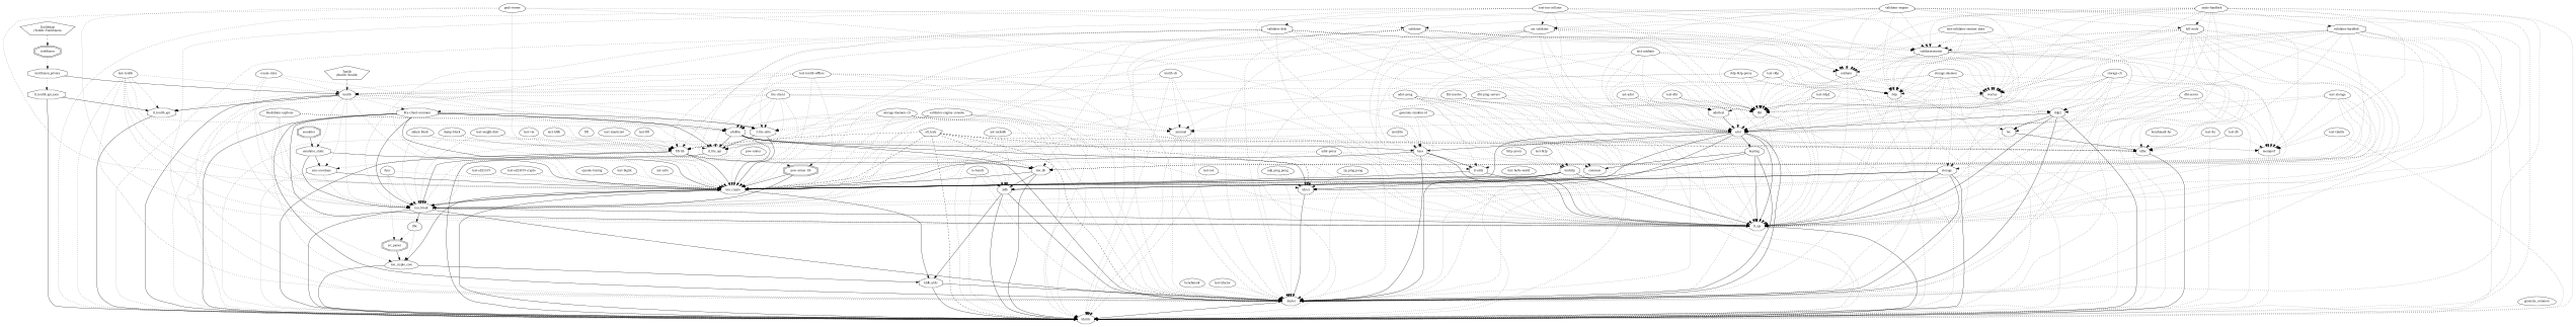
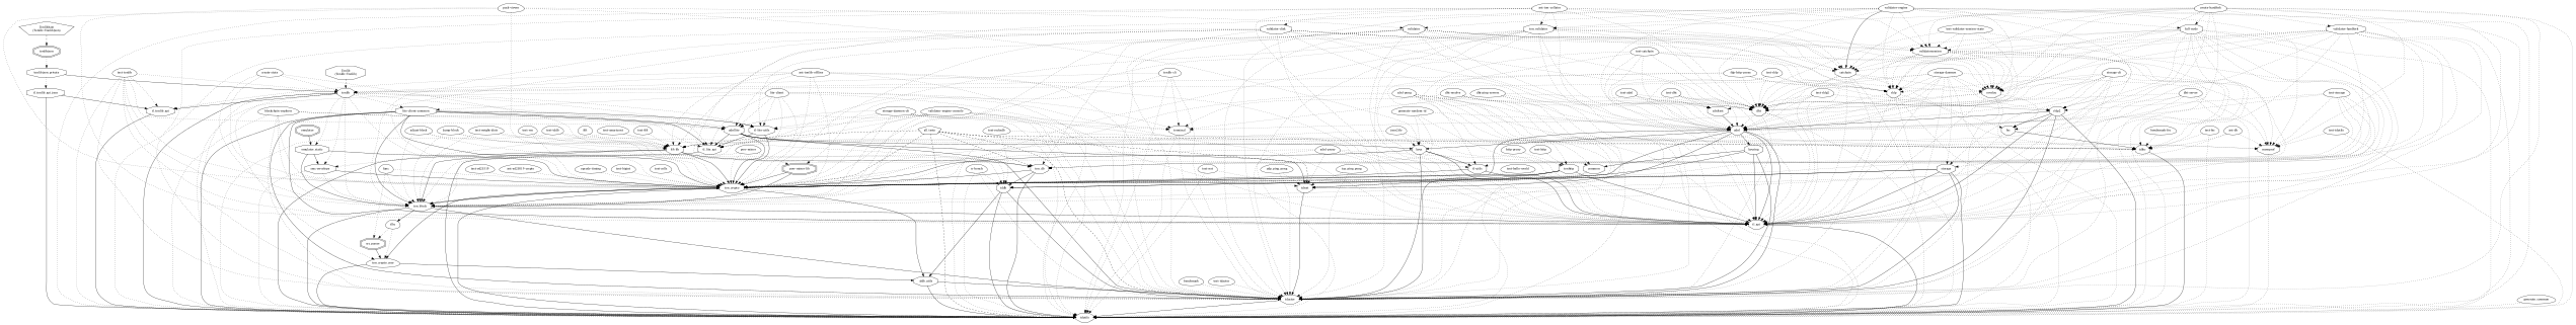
  digraph {
    fontname="PT Serif"
    node [fontname="PT Serif" fontsize=12 shape=egg]
    edge [fontname="PT Serif" style=dotted]
    n1 [label=tdutils shape=octagon]
    n2 [label=tdactor shape=octagon]
    n3 [label=keys shape=octagon]
    n4 [label=ton_crypto shape=octagon]
    n5 [label="tl-utils" shape=octagon]
    n6 [label=tl_api shape=octagon]
    n7 [label=ton_block shape=octagon]
    n8 [label=ton_crypto_core]
    n9 [label=tddb_utils shape=octagon]
    n10 [label=adnllite shape=octagon]
    n11 [label=tdnet shape=octagon]
    n12 [label=tl_lite_api shape=octagon]
    n13 [label=tonlib shape=octagon]
    n14 [label="lite-client-common" shape=octagon]
    n15 [label="smc-envelope" shape=octagon]
    n16 [label=emulator_static shape=octagon]
    n17 [label="tl-lite-utils" shape=octagon]
    n18 [label=tl_tonlib_api shape=octagon]
    n19 [label=tlbc]
-   n20 [label="Tonlib\n(Tonlib::Tonlib)" shape=pentagon]
+   n20 [label="Tonlib\n(Tonlib::Tonlib)" shape=octagon]
    n21 [label=tonlibjson_private shape=octagon]
    n22 [label=tl_tonlib_api_json shape=octagon]
    n23 [label=tonlibjson shape=doubleoctagon]
    n24 [label="TonlibJson\n(Tonlib::TonlibJson)" shape=pentagon]
    n25 [label="create-state"]
    n26 [label="fift-lib" shape=octagon]
    n27 [label=ton_db shape=octagon]
    n28 [label="rldp-http-proxy"]
    n29 [label=dht shape=octagon]
    n30 [label=rldp shape=octagon]
    n31 [label=rldp2 shape=octagon]
    n32 [label=tonhttp shape=octagon]
    n33 [label=adnl shape=octagon]
    n34 [label=fec shape=octagon]
    n35 [label="storage-daemon"]
    n36 [label=overlay shape=octagon]
    n37 [label=storage shape=octagon]
    n38 [label=memprof shape=octagon]
    n39 [label=keyring shape=octagon]
    n40 [label=tddb shape=octagon]
    n41 [label="test-tonlib"]
    n42 [label="test-tonlib-offline"]
    n43 [label="tonlib-cli"]
    n44 [label="pow-miner-lib" shape=doubleoctagon]
    n45 [label=terminal shape=octagon]
    n46 [label="lite-client"]
    n47 [label="blockchain-explorer"]
    n48 [label="storage-daemon-cli"]
    n49 [label="validator-engine-console"]
    n50 [label=common shape=octagon]
    n51 [label="adnl-pong"]
    n52 [label=catchain shape=octagon]
    n53 [label=tdfec]
    n54 [label="create-hardfork"]
    n55 [label="full-node" shape=octagon]
    n56 [label=validatorsession shape=octagon]
    n57 [label=ton_validator shape=octagon]
    n58 [label="validator-hardfork" shape=octagon]
    n59 [label="validator-engine"]
    n60 [label=validator shape=octagon]
    n61 [label="test-ton-collator"]
    n62 [label="validator-disk" shape=octagon]
    n63 [label="pack-viewer"]
    n64 [label="test-validator-session-state"]
    n65 [label="test-catchain"]
    n66 [label=adnltest shape=octagon]
    n67 [label="storage-cli"]
    n68 [label="dht-ping-servers"]
    n69 [label="dht-resolve"]
    n70 [label="dht-server"]
    n71 [label="test-adnl"]
    n72 [label="test-dht"]
    n73 [label="test-rldp"]
    n74 [label="test-rldp2"]
    n75 [label="test-storage"]
    n76 [label="generate-random-id"]
    n77 [label=json2tlo]
    n78 [label=src_parser shape=doubleoctagon]
    n79 [label=fift]
    n80 [label="adjust-block"]
    n81 [label=all_tests shape=pentagon]
    n82 [label="dump-block"]
    n83 [label="test-fift"]
    n84 [label="test-smartcont"]
    n85 [label="test-vm"]
    n86 [label="test-weight-distr"]
    n87 [label=func]
    n88 [label=emulator shape=doubleoctagon]
    n89 [label="pow-miner"]
    n90 [label="adnl-proxy"]
    n91 [label="test-db"]
    n92 [label="http-proxy"]
    n93 [label="test-http"]
    n94 [label="opcode-timing"]
    n95 [label="test-bigint"]
    n96 [label="test-cells"]
    n97 [label="test-ed25519"]
    n98 [label="test-ed25019-crypto"]
    n99 [label="test-hello-world"]
    n100 [label="io-bench"]
    n101 [label="test-rocksdb"]
    n102 [label="test-tddb"]
    n103 [label=tcp_ping_pong]
    n104 [label="test-net"]
    n105 [label=udp_ping_pong]
    n106 [label=benchmark]
    n107 [label="test-tdactor"]
    n108 [label=generate_common]
    n109 [label="benchmark-fec"]
    n110 [label="test-fec"]
    n111 [label="test-tdutils"]
    n2 -> n1 [style=""]
    n3 -> n2 [style=""]
    n3 -> n4 [style=""]
    n3 -> n5 [style=""]
    n3 -> n6 [style=""]
    n4 -> n1 [style=""]
    n4 -> n7 [style=""]
    n4 -> n8 [style=""]
    n4 -> n9 [style=""]
    n5 -> n4 [style=""]
    n5 -> n6 [style=""]
    n6 -> n1 [style=""]
    n7 -> n1 [style=""]
    n7 -> n2 [style=""]
    n7 -> n4 [style=""]
    n7 -> n6 [style=""]
    n7 -> n19 [style=""]
    n8 -> n1 [style=""]
    n8 -> n9 [style=""]
    n9 -> n1 [style=""]
    n9 -> n2 [style=""]
    n10 -> n2 [style=""]
    n10 -> n3 [style=""]
    n10 -> n4 [style=""]
    n10 -> n11 [style=""]
    n10 -> n12 [style=""]
    n11 -> n2 [style=""]
    n12 -> n1 [style=""]
    n13 -> n1 [style=""]
    n13 -> n2
    n13 -> n4
    n13 -> n7
    n13 -> n8
    n13 -> n10
    n13 -> n12
    n13 -> n14
    n13 -> n15
    n13 -> n16
    n13 -> n17
    n13 -> n18 [style=""]
    n14 -> n1 [style=""]
    n14 -> n2 [style=""]
    n14 -> n4 [style=""]
    n14 -> n6 [style=""]
    n14 -> n7 [style=""]
    n14 -> n10 [style=""]
    n14 -> n12 [style=""]
    n14 -> n17 [style=""]
    n15 -> n1
    n15 -> n4 [style=""]
    n15 -> n7
    n16 -> n4 [style=""]
    n16 -> n7 [style=""]
    n16 -> n15 [style=""]
    n17 -> n4 [style=""]
    n17 -> n12 [style=""]
    n18 -> n1 [style=""]
    n19 -> n8
    n19 -> n78
    n20 -> n13 [style=dashed]
    n21 -> n13 [style=""]
    n21 -> n22
    n22 -> n1 [style=""]
    n22 -> n18 [style=""]
    n23 -> n21
    n24 -> n23 [style=dashed]
    n25 -> n4
    n25 -> n7
    n25 -> n13
    n25 -> n26
    n26 -> n1 [style=""]
    n26 -> n4 [style=""]
    n26 -> n7 [style=""]
    n26 -> n27 [style=""]
    n27 -> n1 [style=""]
    n27 -> n4 [style=""]
    n27 -> n40 [style=""]
    n28 -> n13
    n28 -> n29
    n28 -> n30
    n28 -> n31
    n28 -> n32
    n29 -> n1
    n29 -> n2
    n29 -> n6
    n29 -> n33
    n30 -> n1
    n30 -> n2
    n30 -> n6
    n30 -> n33
    n30 -> n34
    n31 -> n1 [style=""]
    n31 -> n2 [style=""]
    n31 -> n6 [style=""]
    n31 -> n33 [style=""]
    n31 -> n34 [style=""]
    n32 -> n2 [style=""]
    n32 -> n4 [style=""]
    n32 -> n6 [style=""]
    n32 -> n11 [style=""]
    n33 -> n2 [style=""]
    n33 -> n3 [style=""]
    n33 -> n4 [style=""]
    n33 -> n6 [style=""]
    n33 -> n11 [style=""]
    n33 -> n39 [style=""]
    n33 -> n40 [style=""]
    n34 -> n6
    n34 -> n53 [style=""]
    n35 -> n1
    n35 -> n2
    n35 -> n6
    n35 -> n13
    n35 -> n26
    n35 -> n29
    n35 -> n30
    n35 -> n31
    n35 -> n33
    n35 -> n36
    n35 -> n37
    n35 -> n38
    n36 -> n1
    n36 -> n2
    n36 -> n6
    n36 -> n29
    n36 -> n33
    n36 -> n34
    n37 -> n1 [style=""]
    n37 -> n2 [style=""]
    n37 -> n4 [style=""]
    n37 -> n6 [style=""]
    n37 -> n40 [style=""]
    n38 -> n1
    n39 -> n2 [style=""]
    n39 -> n4 [style=""]
    n39 -> n6 [style=""]
    n39 -> n50 [style=""]
    n40 -> n1 [style=""]
    n40 -> n2 [style=""]
    n40 -> n9 [style=""]
    n41 -> n1
    n41 -> n2
    n41 -> n4
    n41 -> n6
    n41 -> n7
    n41 -> n10
    n41 -> n13
    n41 -> n18
    n42 -> n1
    n42 -> n2
    n42 -> n4
    n42 -> n6
    n42 -> n7
    n42 -> n10
    n42 -> n13
    n42 -> n18
    n42 -> n26
    n43 -> n1
    n43 -> n2
    n43 -> n13
    n43 -> n44
    n43 -> n45
    n44 -> n4 [style=""]
    n44 -> n7 [style=""]
    n45 -> n1
    n45 -> n2
    n46 -> n1
    n46 -> n2
    n46 -> n4
    n46 -> n6
    n46 -> n7
    n46 -> n10
    n46 -> n12
    n46 -> n14
    n46 -> n17
    n46 -> n45
    n47 -> n1
    n47 -> n2
    n47 -> n4
    n47 -> n7
    n47 -> n10
    n47 -> n12
    n47 -> n17
    n48 -> n1
    n48 -> n2
    n48 -> n6
    n48 -> n7
    n48 -> n10
    n48 -> n12
    n48 -> n17
    n48 -> n45
    n49 -> n1
    n49 -> n2
    n49 -> n4
    n49 -> n6
    n49 -> n7
    n49 -> n10
    n49 -> n12
    n49 -> n17
    n49 -> n45
    n50 -> n1
    n50 -> n4
    n51 -> n2
    n51 -> n4
    n51 -> n5
    n51 -> n6
    n51 -> n11
    n51 -> n29
    n51 -> n33
    n51 -> n50
    n52 -> n1
    n52 -> n2
    n52 -> n6
    n52 -> n29
    n52 -> n33
    n52 -> n36
    n52 -> n53
    n53 -> n1 [style=""]
    n54 -> n1
    n54 -> n2
    n54 -> n6
    n54 -> n26
    n54 -> n29
    n54 -> n30
    n54 -> n33
    n54 -> n36
    n54 -> n38
    n54 -> n52
    n54 -> n55
    n54 -> n56
    n54 -> n57
    n54 -> n58
    n55 -> n1
    n55 -> n2
    n55 -> n4
    n55 -> n6
    n55 -> n7
    n55 -> n27
    n55 -> n29
    n55 -> n30
    n55 -> n31
    n55 -> n33
    n55 -> n36
    n55 -> n52
    n55 -> n53
    n55 -> n56
    n56 -> n1
    n56 -> n2
    n56 -> n6
    n56 -> n29
    n56 -> n30
    n56 -> n33
    n56 -> n36
    n56 -> n52
    n56 -> n53
    n57 -> n1
    n57 -> n2
    n57 -> n4
    n57 -> n6
    n57 -> n7
    n57 -> n12
    n57 -> n17
    n57 -> n29
    n57 -> n33
    n57 -> n36
    n57 -> n52
    n57 -> n53
    n57 -> n56
    n58 -> n1
    n58 -> n2
    n58 -> n4
    n58 -> n6
    n58 -> n7
    n58 -> n27
    n58 -> n29
    n58 -> n30
    n58 -> n33
    n58 -> n36
    n58 -> n52
    n58 -> n53
    n58 -> n56
    n59 -> n1
    n59 -> n2
    n59 -> n6
    n59 -> n26
    n59 -> n29
    n59 -> n30
    n59 -> n31
    n59 -> n33
    n59 -> n36
    n59 -> n38
-   n59 -> n52
+   n59 -> n52 [style=solid]
    n59 -> n55
    n59 -> n56
    n59 -> n57
    n59 -> n60
    n60 -> n1
    n60 -> n2
    n60 -> n4
    n60 -> n6
    n60 -> n7
    n60 -> n27
    n60 -> n29
    n60 -> n30
    n60 -> n33
    n60 -> n36
    n60 -> n52
    n60 -> n53
    n60 -> n56
    n61 -> n1
    n61 -> n2
    n61 -> n6
    n61 -> n29
    n61 -> n33
    n61 -> n36
    n61 -> n52
    n61 -> n56
    n61 -> n57
    n61 -> n62
    n62 -> n1
    n62 -> n2
    n62 -> n4
    n62 -> n6
    n62 -> n7
    n62 -> n27
    n62 -> n29
    n62 -> n30
    n62 -> n33
    n62 -> n36
    n62 -> n52
    n62 -> n53
    n62 -> n56
    n63 -> n3
    n63 -> n4
    n63 -> n6
    n63 -> n40
    n63 -> n60
    n64 -> n6
    n64 -> n29
    n64 -> n30
    n64 -> n33
    n64 -> n56
    n65 -> n1
    n65 -> n2
    n65 -> n6
    n65 -> n29
    n65 -> n30
    n65 -> n33
    n65 -> n36
    n65 -> n52
    n65 -> n66
    n66 -> n33 [style=""]
    n67 -> n1
    n67 -> n2
    n67 -> n6
    n67 -> n29
    n67 -> n30
    n67 -> n31
    n67 -> n33
    n67 -> n36
    n67 -> n37
    n67 -> n38
    n67 -> n45
    n68 -> n1
    n68 -> n2
    n68 -> n29
    n68 -> n33
    n68 -> n45
    n69 -> n1
    n69 -> n2
    n69 -> n29
    n69 -> n33
    n69 -> n45
    n70 -> n1
    n70 -> n2
    n70 -> n6
    n70 -> n29
    n70 -> n33
    n70 -> n38
    n71 -> n6
    n71 -> n29
    n71 -> n33
    n71 -> n66
    n72 -> n6
    n72 -> n29
    n72 -> n33
    n72 -> n66
    n73 -> n6
    n73 -> n29
    n73 -> n30
    n73 -> n33
    n73 -> n66
    n74 -> n6
    n74 -> n29
    n74 -> n31
    n74 -> n33
    n74 -> n66
    n75 -> n5
    n75 -> n6
    n75 -> n27
    n75 -> n31
    n75 -> n34
    n75 -> n37
    n75 -> n38
    n76 -> n3
    n76 -> n4
    n76 -> n6
    n76 -> n33
    n77 -> n3
    n77 -> n4
    n77 -> n6
    n78 -> n8 [style=""]
    n79 -> n26
    n80 -> n4
    n80 -> n7
    n80 -> n26
    n81 -> n1 [style=dashed]
    n81 -> n2 [style=dashed]
    n81 -> n4 [style=dashed]
    n81 -> n11 [style=dashed]
    n81 -> n26 [style=dashed]
    n81 -> n27 [style=dashed]
    n81 -> n53 [style=dashed]
    n82 -> n4
    n82 -> n7
    n82 -> n26
    n83 -> n26
    n84 -> n15
    n84 -> n26
    n84 -> n27
    n85 -> n4
    n85 -> n26
    n86 -> n4
    n86 -> n7
    n86 -> n26
    n87 -> n4
    n87 -> n7
    n87 -> n78
    n88 -> n16 [style=""]
    n89 -> n4
    n89 -> n7
    n89 -> n44
    n90 -> n2
    n90 -> n4
    n90 -> n5
    n90 -> n6
    n90 -> n11
    n90 -> n50
    n91 -> n27
    n91 -> n38
    n91 -> n53
    n92 -> n32
    n93 -> n32
    n94 -> n4
    n95 -> n4
    n96 -> n4
    n97 -> n4
    n98 -> n4
    n99 -> n4
    n99 -> n6
    n100 -> n1
    n100 -> n2
    n100 -> n40
    n101 -> n1
    n101 -> n38
    n101 -> n40
    n102 -> n1
    n102 -> n38
    n102 -> n40
    n103 -> n2
    n103 -> n11
    n104 -> n1
    n104 -> n11
    n105 -> n2
    n105 -> n11
    n106 -> n2
    n107 -> n2
    n108 -> n1
    n109 -> n53
    n110 -> n1
    n110 -> n53
    n111 -> n1
    n111 -> n38
  }
